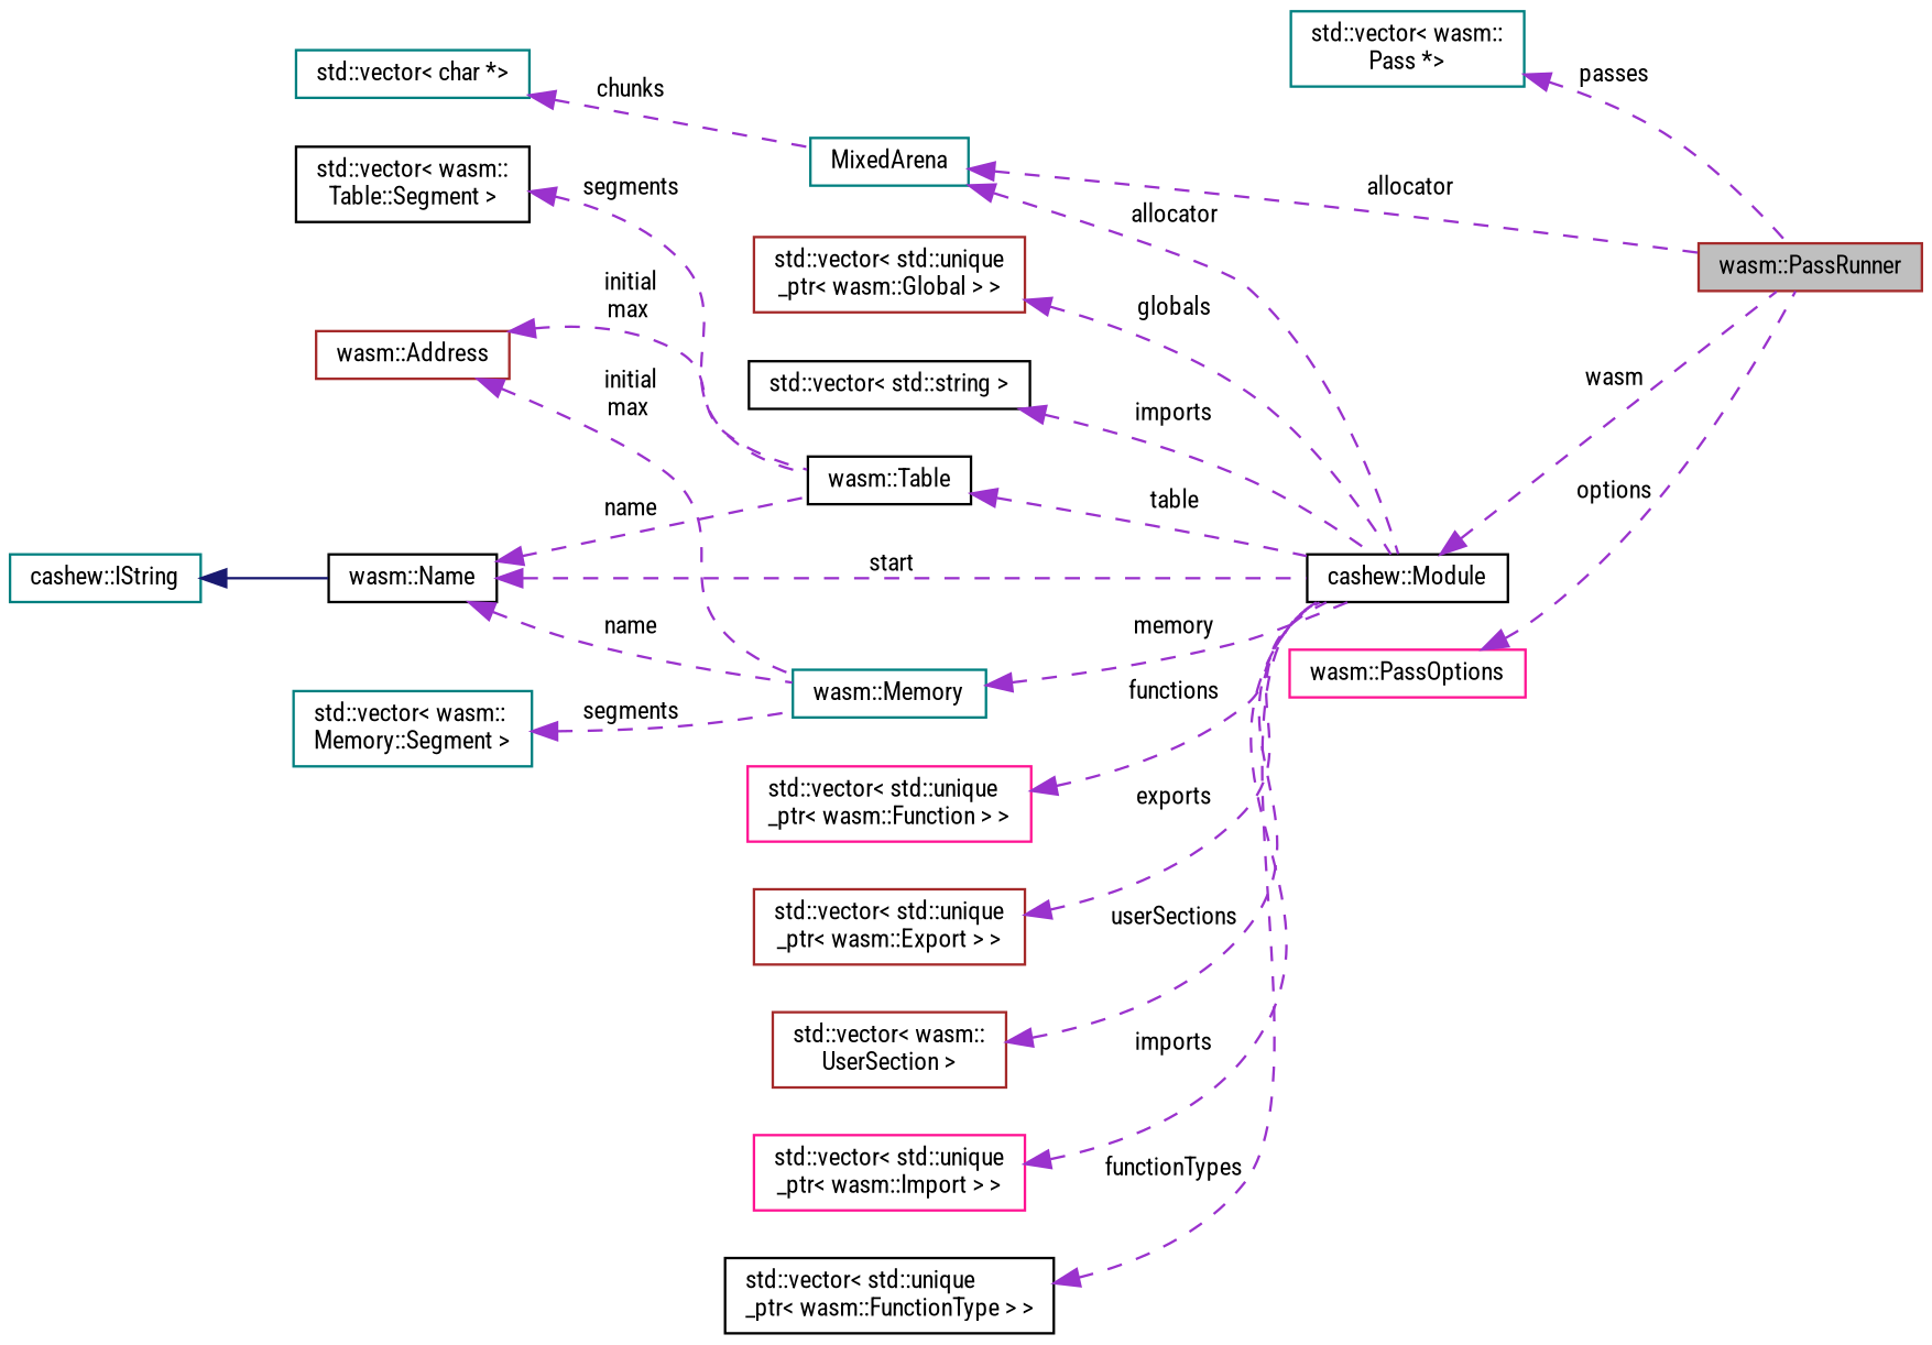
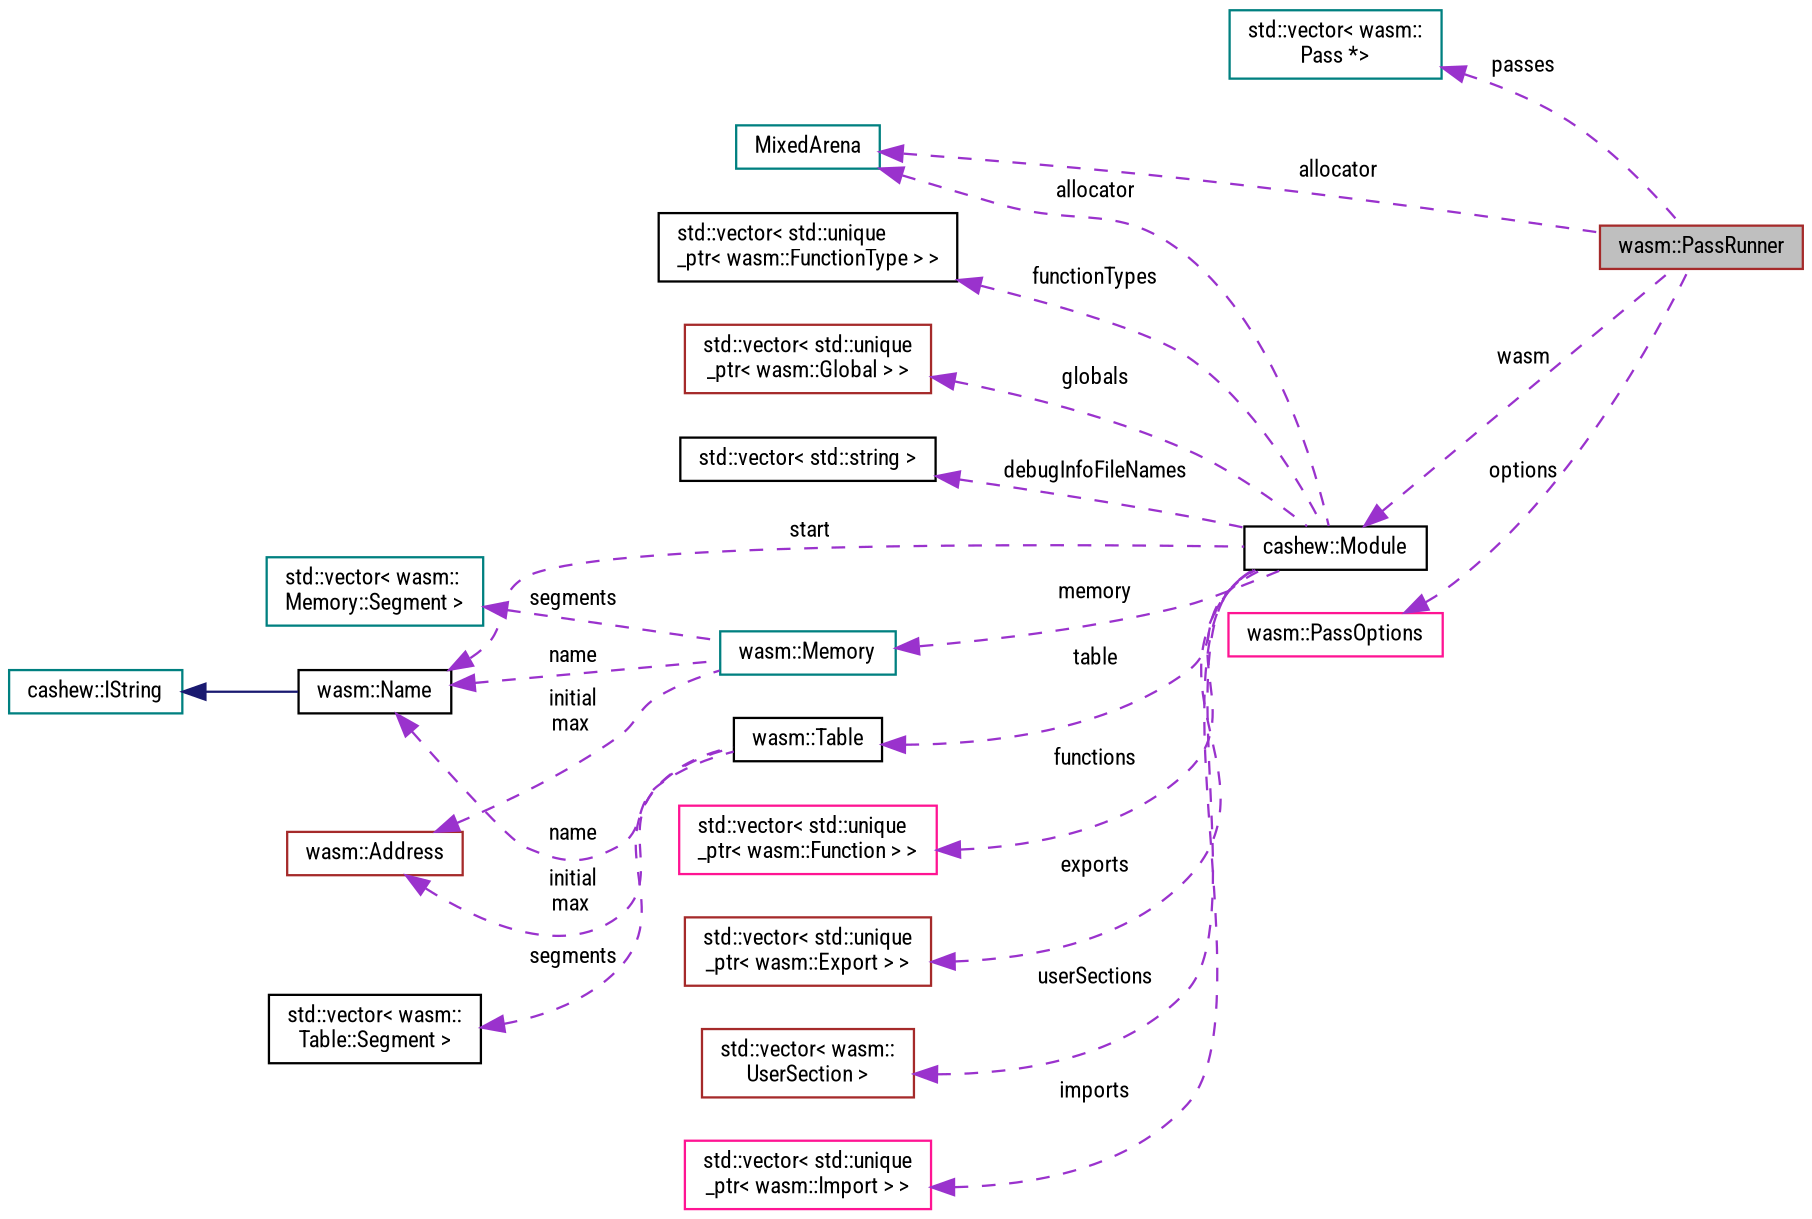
  digraph {
    fontname="Roboto Condensed"
    rankdir=LR
    node [color=teal fillcolor=white fontname="Roboto Condensed" fontsize=10 shape=record style=filled]
    edge [color=darkorchid3 dir=back fontname="Roboto Condensed" fontsize=10 labelfontname=Helvetica labelfontsize=10 style=dashed]
    n1 [color=brown fillcolor=grey75 fontcolor=black height=0.2 label="wasm::PassRunner" width=0.4]
    n2 [height=0.2 label="std::vector\< wasm::\lPass *\>" width=0.4]
    n3 [height=0.2 label=MixedArena width=0.4]
    n4 [color=black height=0.2 label="cashew::Module" width=0.4]
-   n5 [height=0.2 label="std::vector\< char *\>" width=0.4]
    n6 [color=black height=0.2 label="wasm::Name" width=0.4]
    n7 [height=0.2 label="wasm::Memory" width=0.4]
    n8 [color=black height=0.2 label="wasm::Table" width=0.4]
    n9 [height=0.2 label="cashew::IString" width=0.4]
    n10 [color=deeppink height=0.2 label="std::vector\< std::unique\l_ptr\< wasm::Function \> \>" width=0.4]
    n11 [color=brown height=0.2 label="wasm::Address" width=0.4]
    n12 [height=0.2 label="std::vector\< wasm::\lMemory::Segment \>" width=0.4]
    n13 [color=brown height=0.2 label="std::vector\< std::unique\l_ptr\< wasm::Export \> \>" width=0.4]
    n14 [color=black height=0.2 label="std::vector\< wasm::\lTable::Segment \>" width=0.4]
    n15 [color=brown height=0.2 label="std::vector\< wasm::\lUserSection \>" width=0.4]
    n16 [color=deeppink height=0.2 label="std::vector\< std::unique\l_ptr\< wasm::Import \> \>" width=0.4]
    n17 [color=black height=0.2 label="std::vector\< std::unique\l_ptr\< wasm::FunctionType \> \>" width=0.4]
    n18 [color=brown height=0.2 label="std::vector\< std::unique\l_ptr\< wasm::Global \> \>" width=0.4]
    n19 [color=black height=0.2 label="std::vector\< std::string \>" width=0.4]
    n20 [color=deeppink height=0.2 label="wasm::PassOptions" width=0.4]
    n2 -> n1 [label=" passes"]
    n3 -> n1 [label=" allocator"]
    n3 -> n4 [label=" allocator"]
    n4 -> n1 [label=" wasm"]
-   n5 -> n3 [label=" chunks"]
    n6 -> n4 [label=" start"]
    n6 -> n7 [label=" name"]
    n6 -> n8 [label=" name"]
    n7 -> n4 [label=" memory"]
    n8 -> n4 [label=" table"]
    n9 -> n6 [color=midnightblue style=solid]
    n10 -> n4 [label=" functions"]
    n11 -> n7 [label=" initial\nmax"]
    n11 -> n8 [label=" initial\nmax"]
    n12 -> n7 [label=" segments"]
    n13 -> n4 [label=" exports"]
    n14 -> n8 [label=" segments"]
    n15 -> n4 [label=" userSections"]
    n16 -> n4 [label=" imports"]
    n17 -> n4 [label=" functionTypes"]
    n18 -> n4 [label=" globals"]
-   n19 -> n4 [label=" imports"]
+   n19 -> n4 [label=" debugInfoFileNames"]
    n20 -> n1 [label=" options"]
  }
